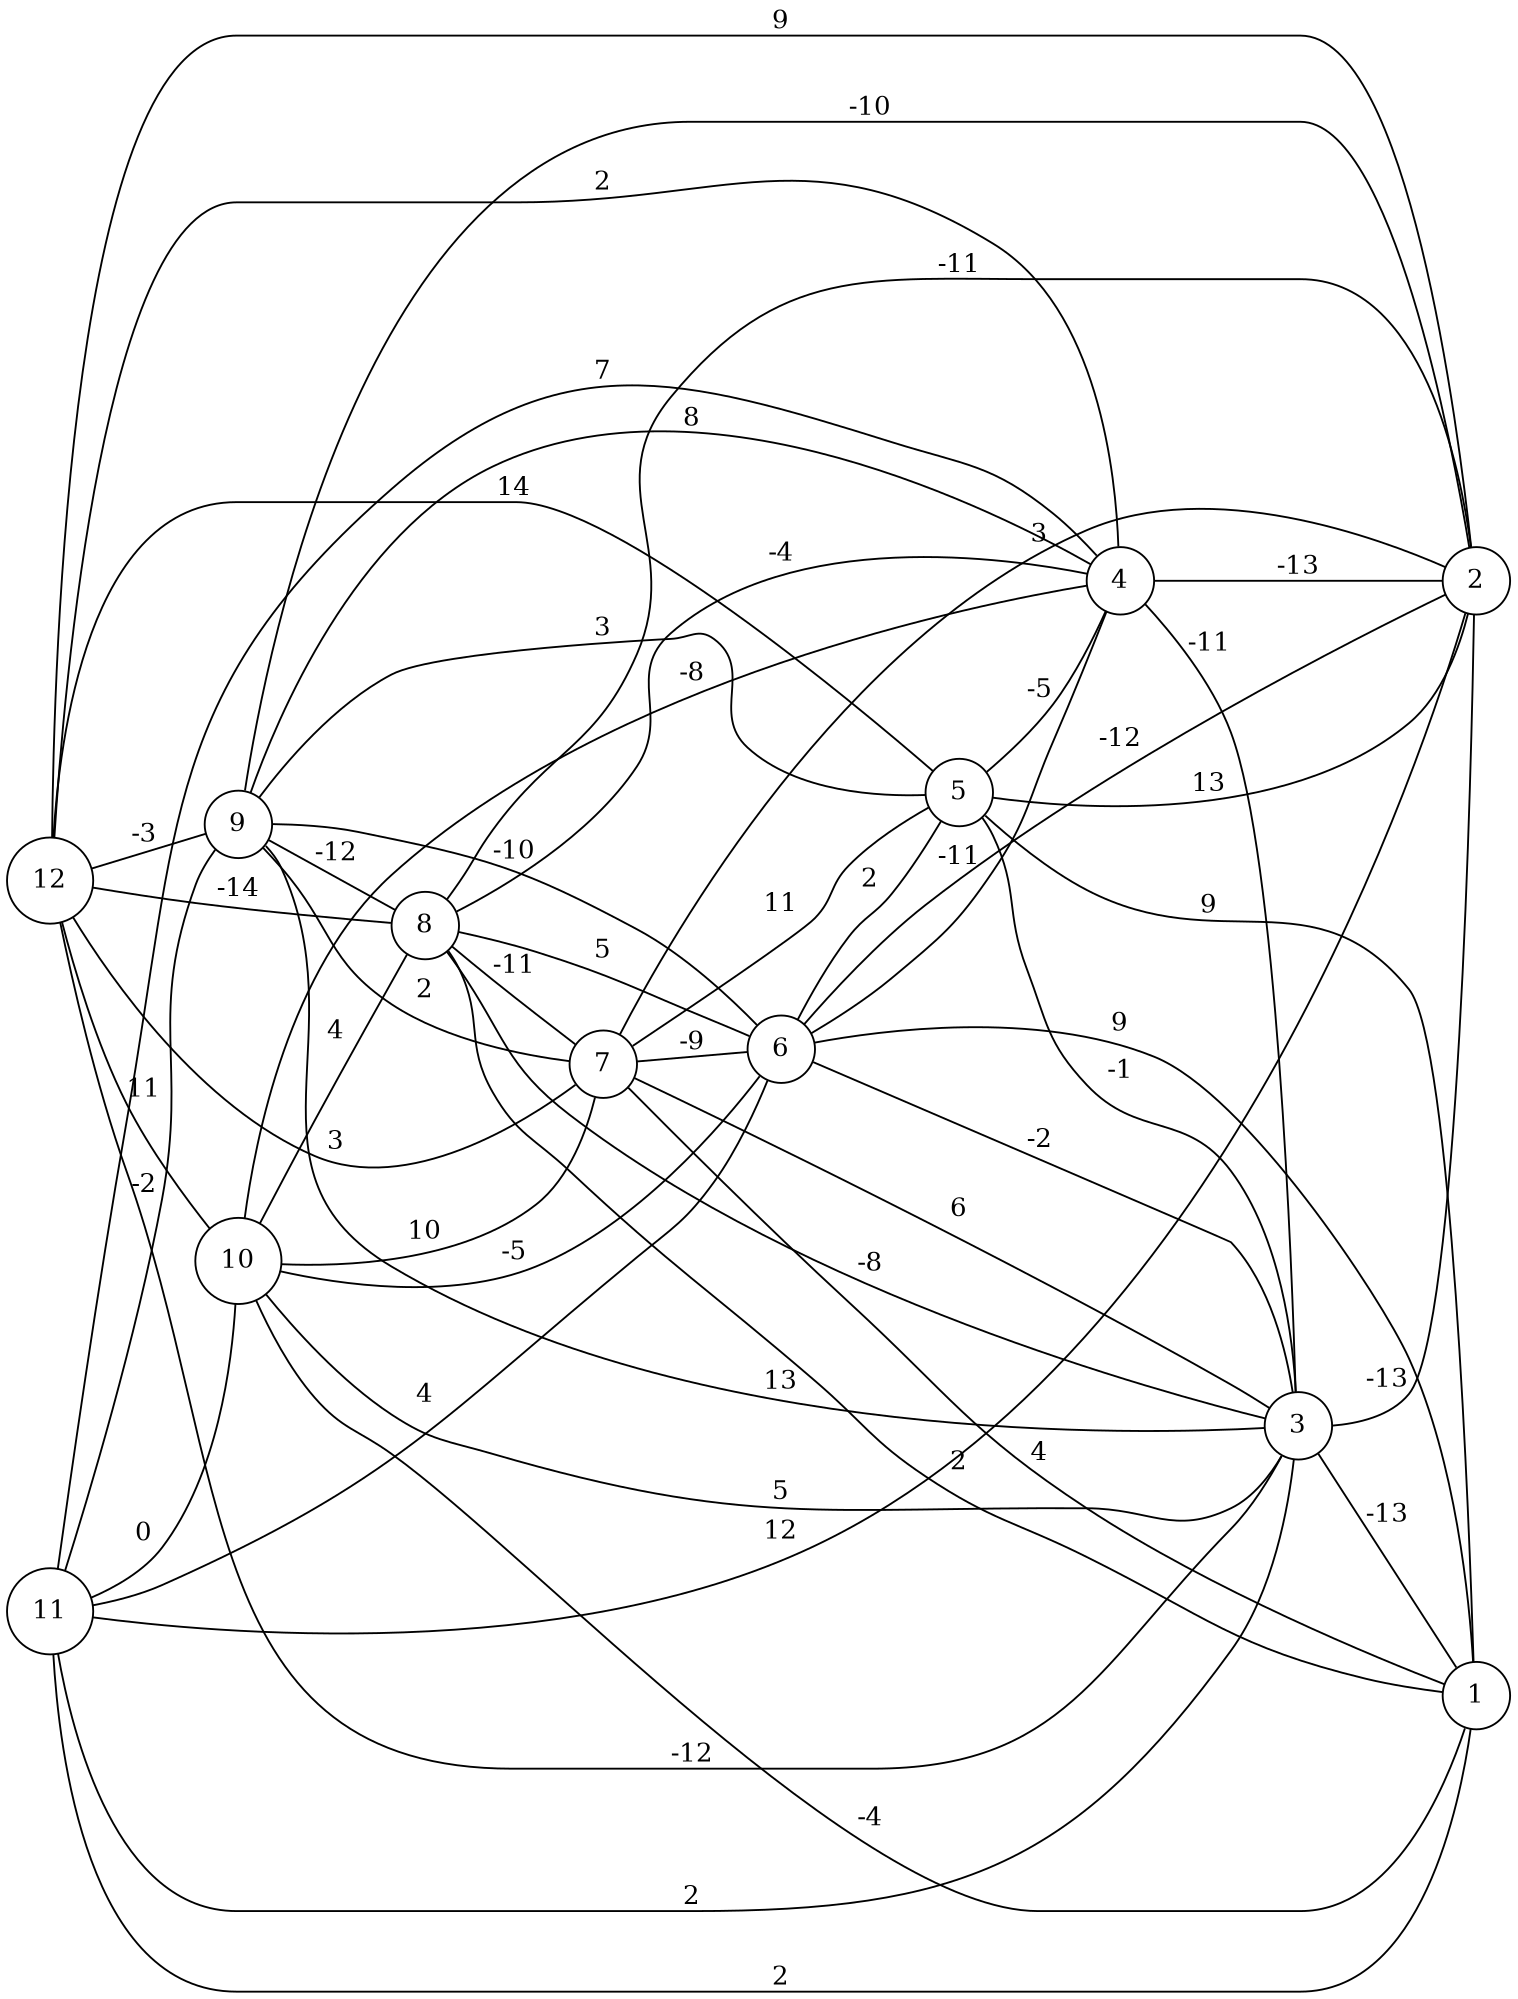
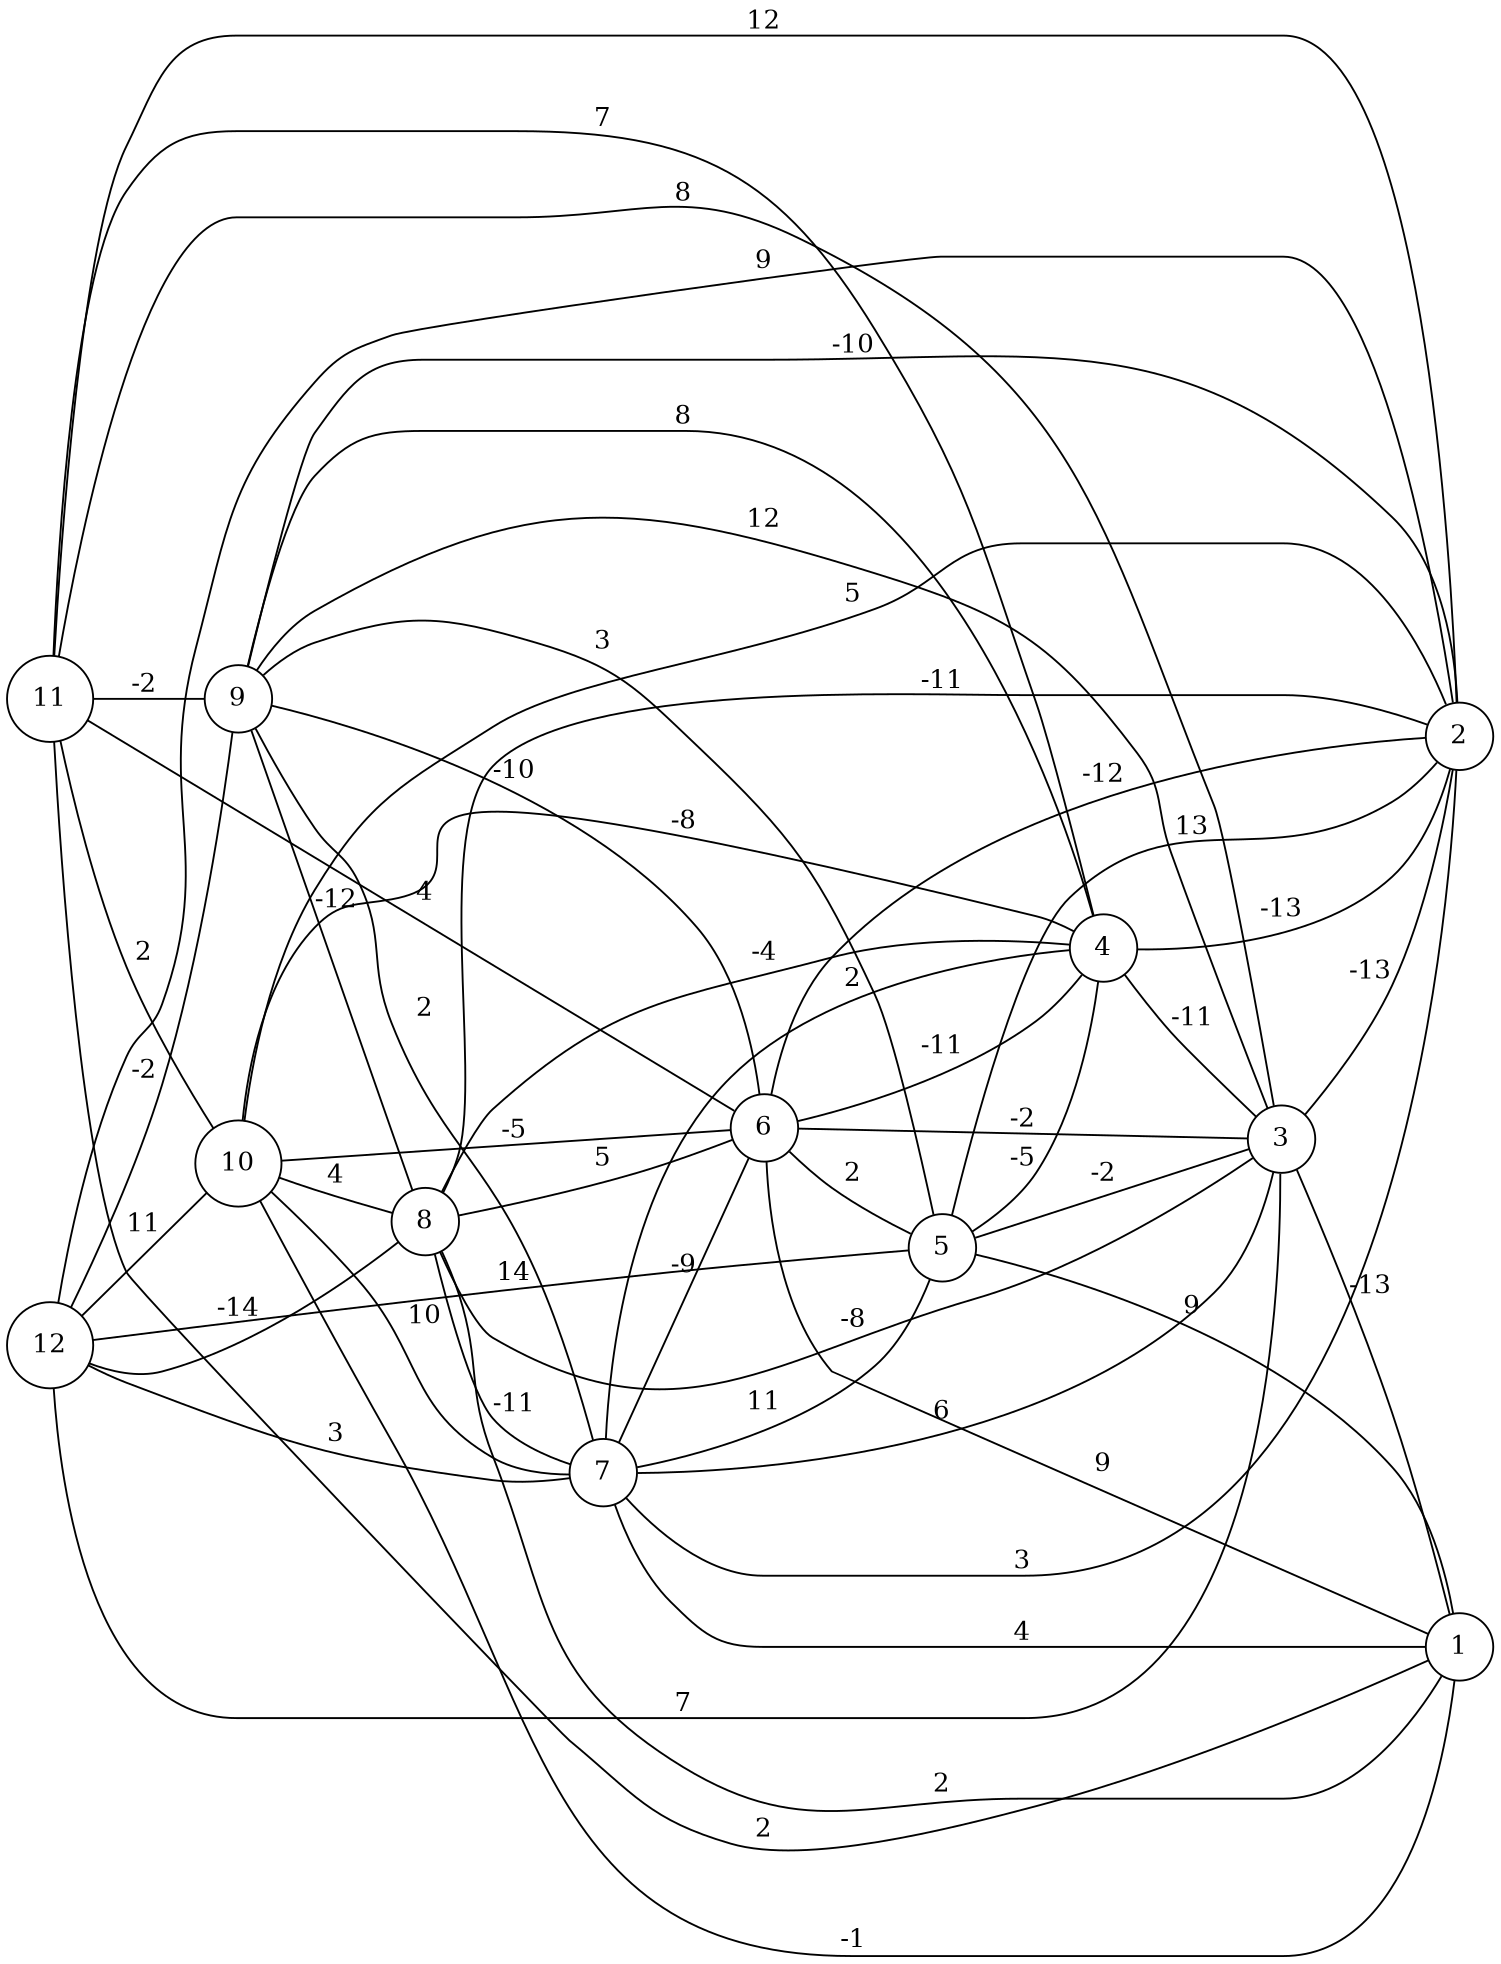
  graph {
    fontname="Helvetica,Arial,sans-serif"
    rankdir=LR
    node [shape=circle]
    12
    2
    3
    5
    7
    8
    9
    10
    1
    4
    6
    11
    12 -- 2 [label=9]
-   12 -- 3 [label=-12]
+   12 -- 3 [label=7]
    12 -- 5 [label=14]
    12 -- 7 [label=3]
    12 -- 8 [label=-14]
-   12 -- 9 [label=-3]
+   12 -- 9 [label=-2]
    12 -- 10 [label=11]
    3 -- 2 [label=-13]
    3 -- 1 [label=-13]
    5 -- 2 [label=13]
-   5 -- 3 [label=-1]
+   5 -- 3 [label=-2]
    5 -- 1 [label=9]
    5 -- 4 [label=-5]
    7 -- 2 [label=3]
    7 -- 3 [label=6]
    7 -- 5 [label=11]
    7 -- 1 [label=4]
-   12 -- 4 [label=2]
+   7 -- 4 [label=2]
    7 -- 6 [label=-9]
    8 -- 2 [label=-11]
    8 -- 3 [label=-8]
    8 -- 7 [label=-11]
    8 -- 1 [label=2]
    8 -- 4 [label=-4]
    8 -- 6 [label=5]
    9 -- 2 [label=-10]
-   9 -- 3 [label=13]
+   9 -- 3 [label=12]
    9 -- 5 [label=3]
    9 -- 7 [label=2]
    9 -- 8 [label=-12]
    9 -- 4 [label=8]
    9 -- 6 [label=-10]
-   10 -- 3 [label=5]
+   10 -- 2 [label=5]
    10 -- 7 [label=10]
    10 -- 8 [label=4]
-   10 -- 1 [label=-4]
+   10 -- 1 [label=-1]
    10 -- 4 [label=-8]
    10 -- 6 [label=-5]
    4 -- 2 [label=-13]
    4 -- 3 [label=-11]
    6 -- 2 [label=-12]
    6 -- 3 [label=-2]
    6 -- 5 [label=2]
    6 -- 1 [label=9]
    6 -- 4 [label=-11]
    11 -- 2 [label=12]
-   11 -- 3 [label=2]
+   11 -- 3 [label=8]
    11 -- 9 [label=-2]
-   11 -- 10 [label=0]
+   11 -- 10 [label=2]
    11 -- 1 [label=2]
    11 -- 4 [label=7]
    11 -- 6 [label=4]
  }
